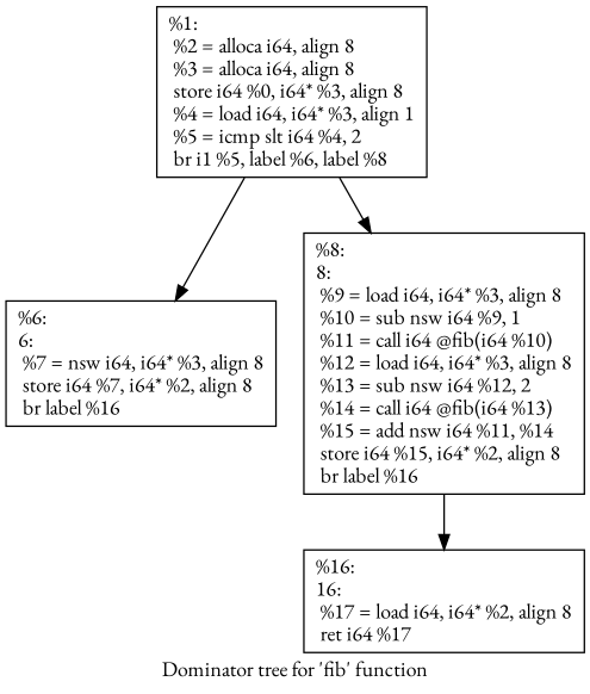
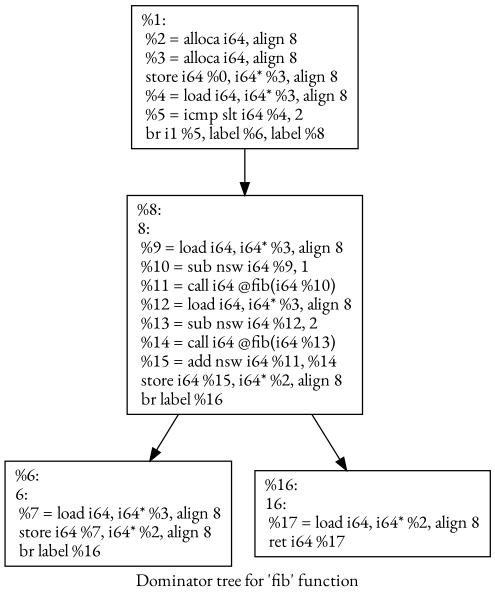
  digraph {
    fontname="EB Garamond"
    label="Dominator tree for 'fib' function"
    node [fontname="EB Garamond" shape=record]
    edge [fontname="EB Garamond"]
-   n1 [label="{%1:\l  %2 = alloca i64, align 8\l  %3 = alloca i64, align 8\l  store i64 %0, i64* %3, align 8\l  %4 = load i64, i64* %3, align 1\l  %5 = icmp slt i64 %4, 2\l  br i1 %5, label %6, label %8\l}"]
-   n2 [label="{%6:\l6:                                                \l  %7 = nsw i64, i64* %3, align 8\l  store i64 %7, i64* %2, align 8\l  br label %16\l}"]
+   n1 [label="{%1:\l  %2 = alloca i64, align 8\l  %3 = alloca i64, align 8\l  store i64 %0, i64* %3, align 8\l  %4 = load i64, i64* %3, align 8\l  %5 = icmp slt i64 %4, 2\l  br i1 %5, label %6, label %8\l}"]
+   n2 [label="{%6:\l6:                                                \l  %7 = load i64, i64* %3, align 8\l  store i64 %7, i64* %2, align 8\l  br label %16\l}"]
    n3 [label="{%8:\l8:                                                \l  %9 = load i64, i64* %3, align 8\l  %10 = sub nsw i64 %9, 1\l  %11 = call i64 @fib(i64 %10)\l  %12 = load i64, i64* %3, align 8\l  %13 = sub nsw i64 %12, 2\l  %14 = call i64 @fib(i64 %13)\l  %15 = add nsw i64 %11, %14\l  store i64 %15, i64* %2, align 8\l  br label %16\l}"]
    n4 [label="{%16:\l16:                                               \l  %17 = load i64, i64* %2, align 8\l  ret i64 %17\l}"]
-   n1 -> n2
+   n3 -> n2
    n1 -> n3
    n3 -> n4
  }
